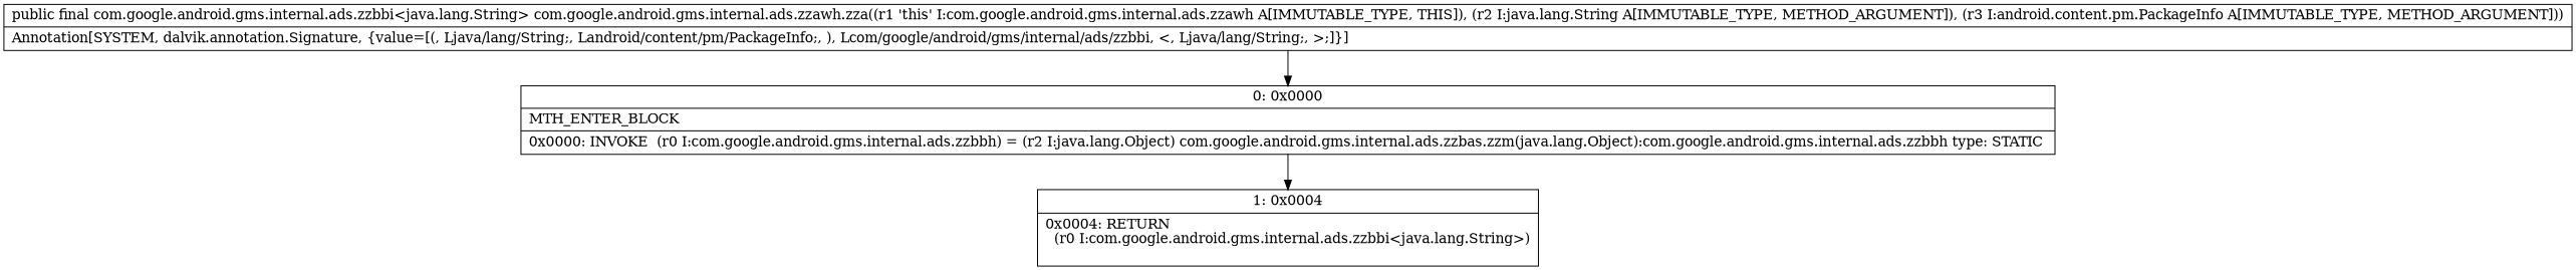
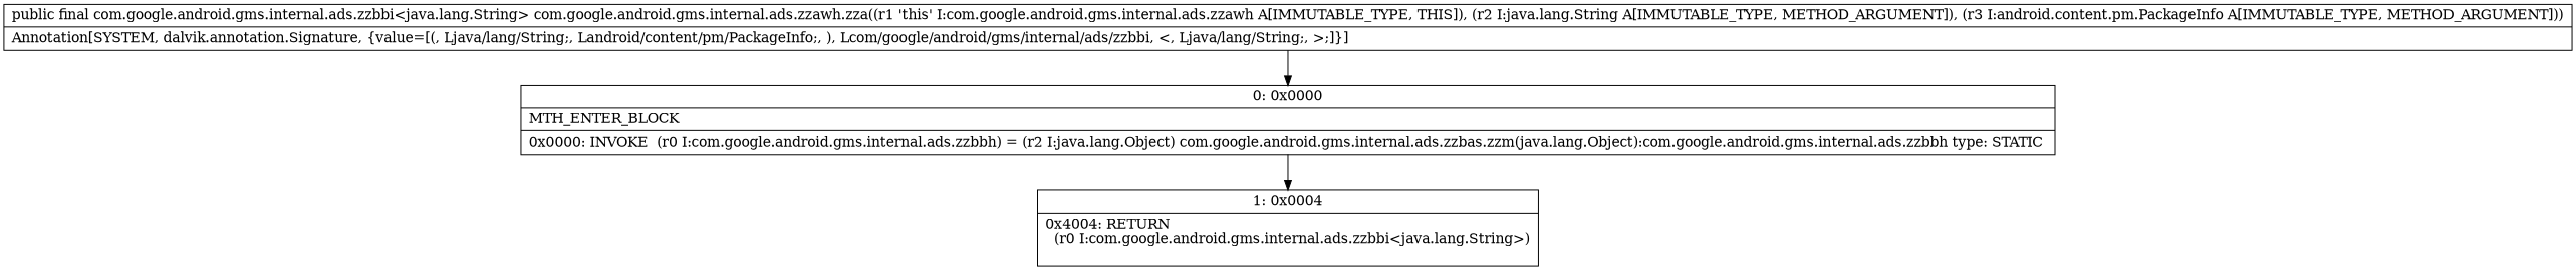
  digraph {
    node [shape=record]
    n1 [label="{0\:\ 0x0000|MTH_ENTER_BLOCK\l|0x0000: INVOKE  (r0 I:com.google.android.gms.internal.ads.zzbbh) = (r2 I:java.lang.Object) com.google.android.gms.internal.ads.zzbas.zzm(java.lang.Object):com.google.android.gms.internal.ads.zzbbh type: STATIC \l}"]
-   n2 [label="{1\:\ 0x0004|0x0004: RETURN  \l  (r0 I:com.google.android.gms.internal.ads.zzbbi\<java.lang.String\>)\l \l}"]
+   n2 [label="{1\:\ 0x0004|0x4004: RETURN  \l  (r0 I:com.google.android.gms.internal.ads.zzbbi\<java.lang.String\>)\l \l}"]
    n3 [label="{public final com.google.android.gms.internal.ads.zzbbi\<java.lang.String\> com.google.android.gms.internal.ads.zzawh.zza((r1 'this' I:com.google.android.gms.internal.ads.zzawh A[IMMUTABLE_TYPE, THIS]), (r2 I:java.lang.String A[IMMUTABLE_TYPE, METHOD_ARGUMENT]), (r3 I:android.content.pm.PackageInfo A[IMMUTABLE_TYPE, METHOD_ARGUMENT]))  | Annotation[SYSTEM, dalvik.annotation.Signature, \{value=[(, Ljava\/lang\/String;, Landroid\/content\/pm\/PackageInfo;, ), Lcom\/google\/android\/gms\/internal\/ads\/zzbbi, \<, Ljava\/lang\/String;, \>;]\}]\l}"]
    n1 -> n2
    n3 -> n1
  }
